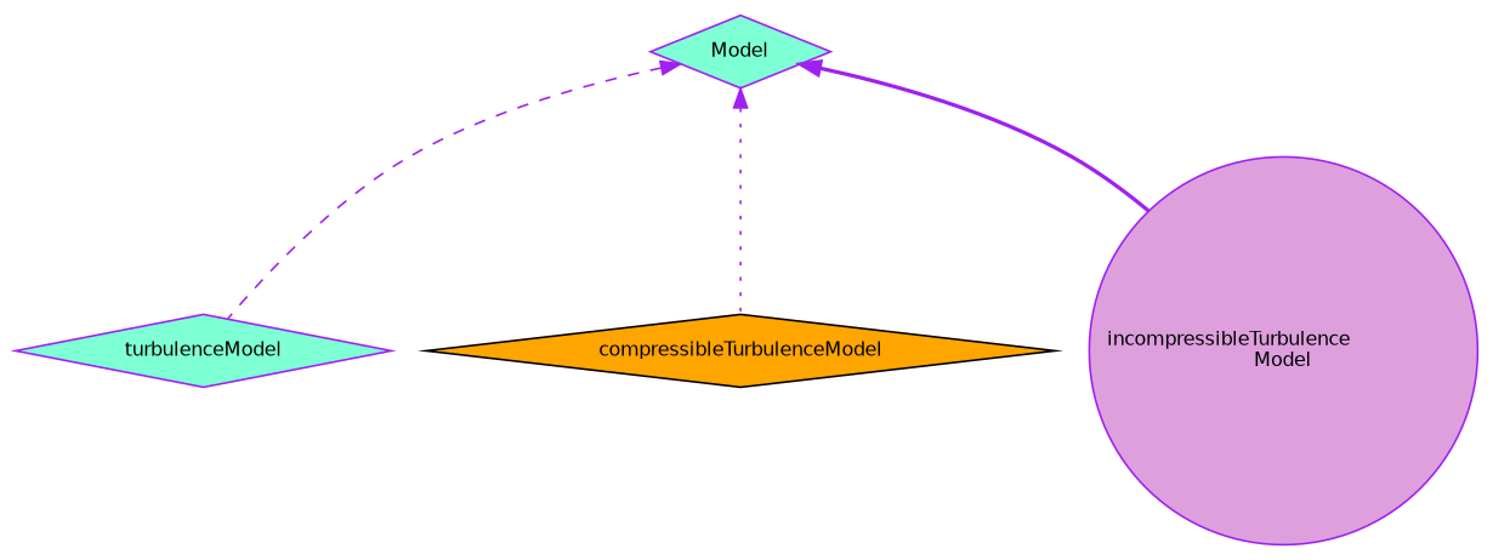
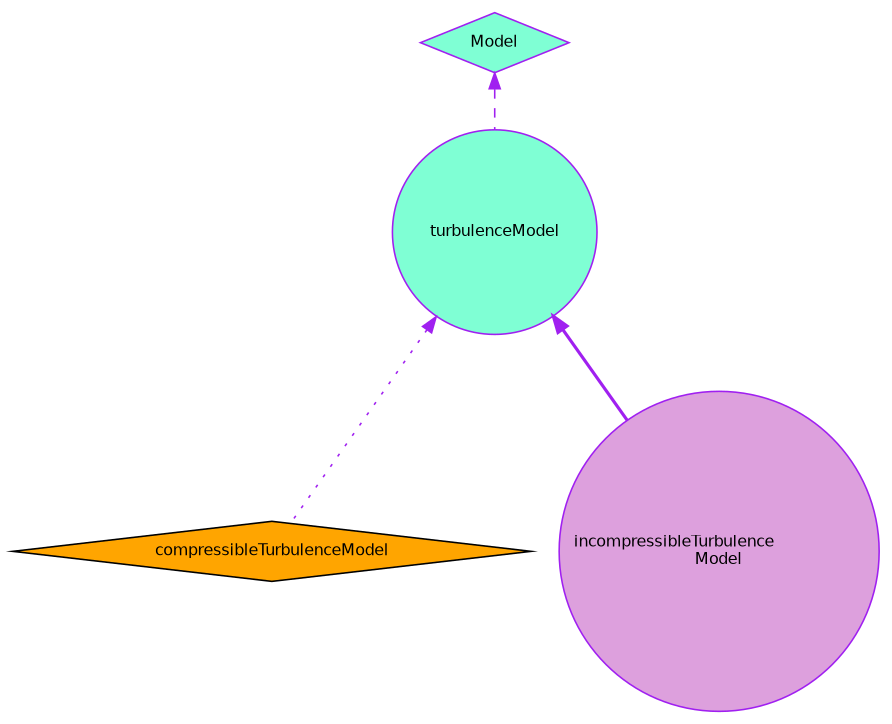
  digraph {
    node [color=purple fillcolor=aquamarine fontname=Helvetica fontsize=10 shape=circle style=filled]
    edge [color=purple dir=back fontname=Helvetica fontsize=10 labelfontname=Helvetica labelfontsize=10]
-   n1 [fontcolor=black height=0.2 label=turbulenceModel shape=diamond width=0.4]
+   n1 [fontcolor=black height=0.2 label=turbulenceModel width=0.4]
    n2 [color=black fillcolor=orange height=0.2 label=compressibleTurbulenceModel shape=diamond width=0.4]
    n3 [fillcolor=plum height=0.2 label="incompressibleTurbulence\lModel" width=0.4]
    n4 [height=0.2 label=Model shape=diamond width=0.4]
-   n4 -> n2 [style=dotted]
-   n4 -> n3 [style=bold]
+   n1 -> n2 [style=dotted]
+   n1 -> n3 [style=bold]
    n4 -> n1 [style=dashed]
  }
